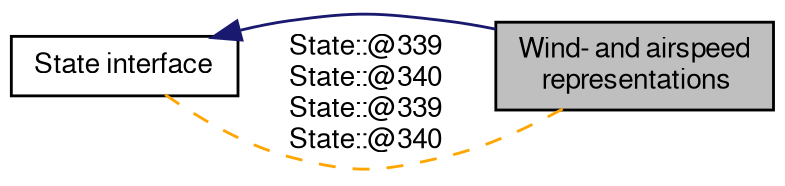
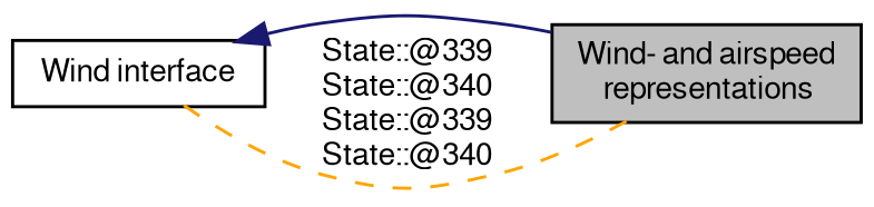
  digraph {
    rankdir=LR
    node [color=black fontname=FreeSans fontsize=10 shape=record style=filled]
    edge [fontname=FreeSans fontsize=10 labelfontname=FreeSans labelfontsize=10 shape=plaintext]
-   n1 [fillcolor=white height=0.2 label="State interface" width=0.4]
+   n1 [fillcolor=white height=0.2 label="Wind interface" width=0.4]
    n2 [fillcolor=grey75 fontcolor=black height=0.2 label="Wind- and airspeed\l representations" width=0.4]
    n1 -> n2 [color=midnightblue dir=back style=solid]
    n2 -> n1 [color=orange dir=none label="State::@339\nState::@340\nState::@339\nState::@340" style=dashed]
  }
